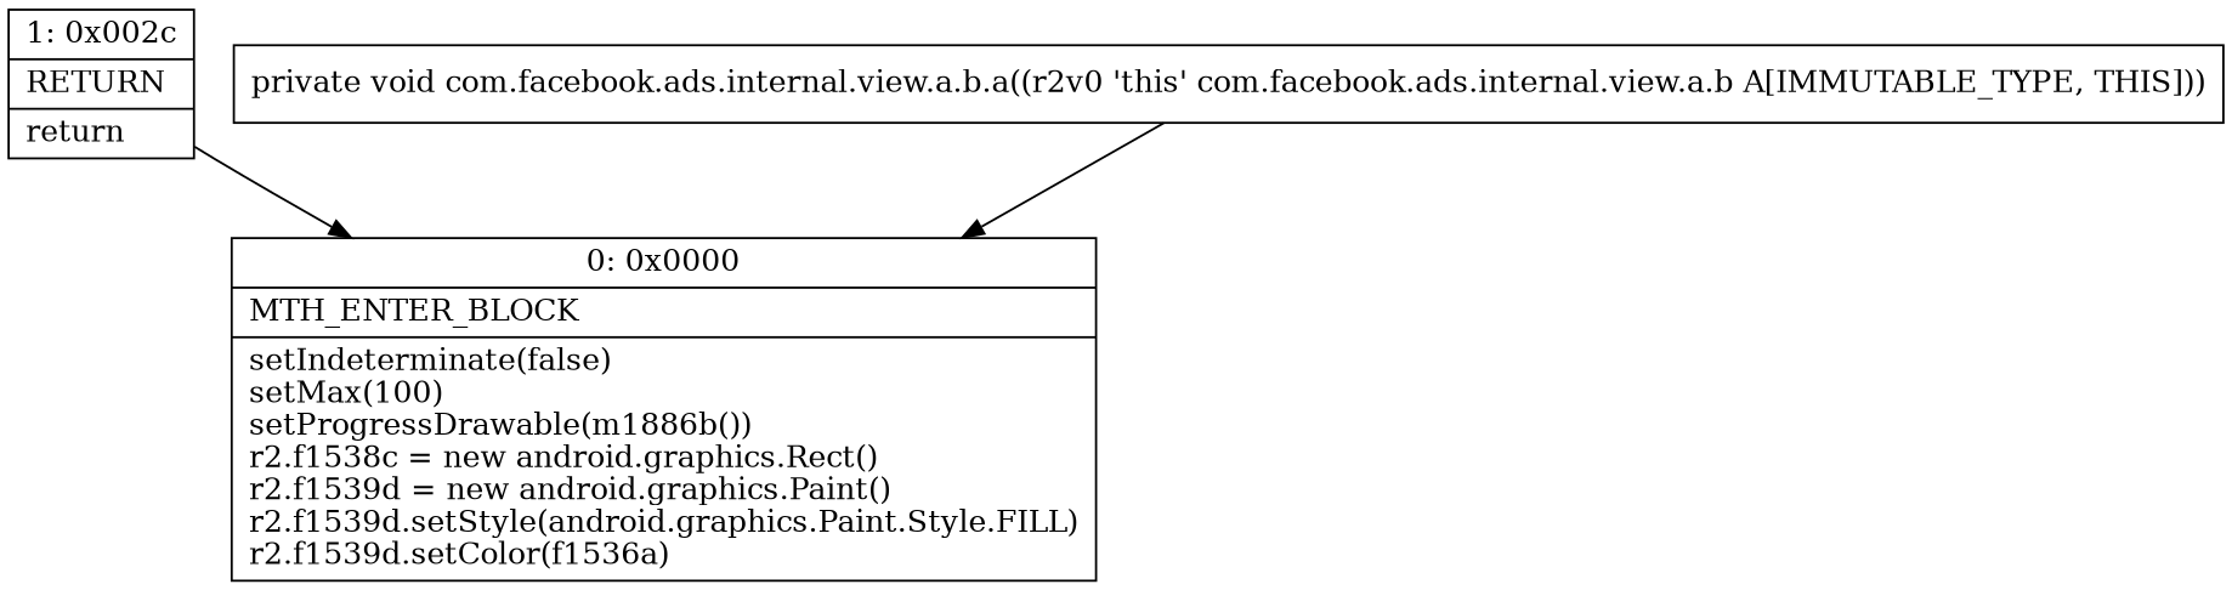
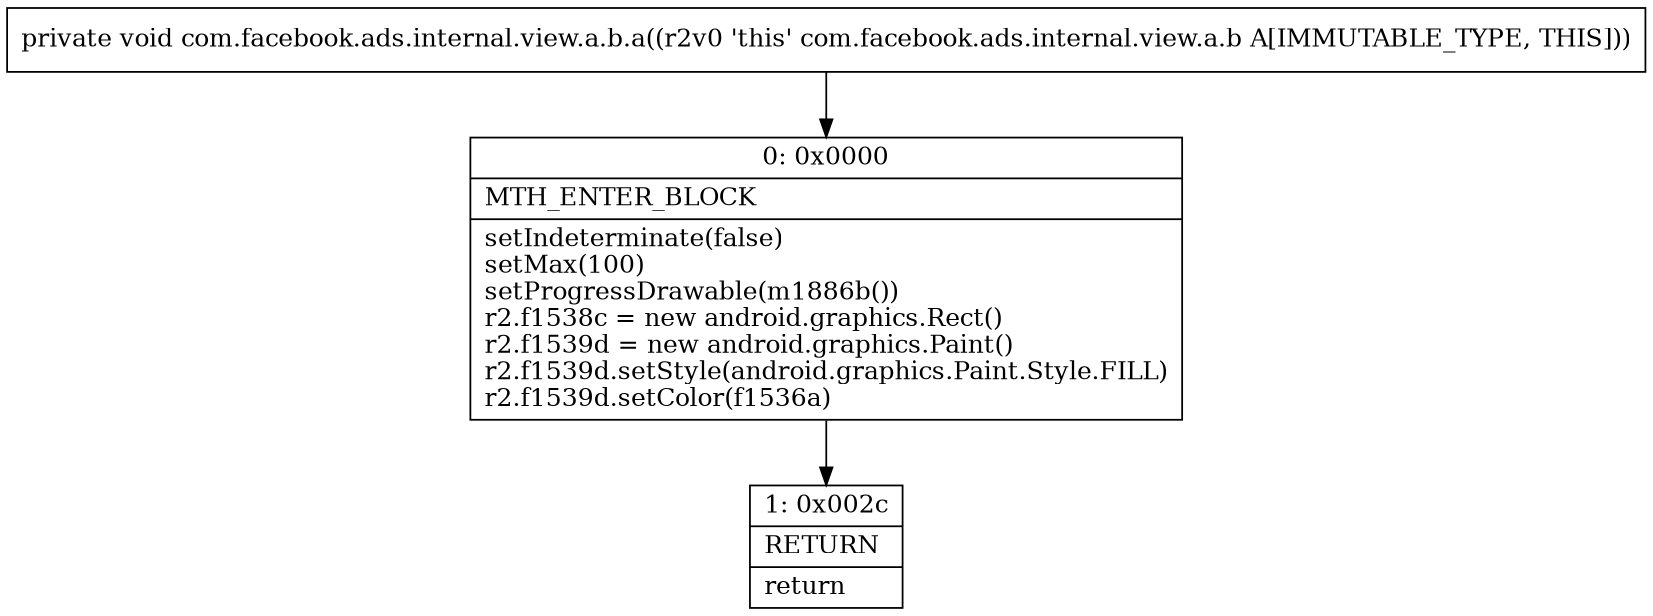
  digraph {
    node [shape=record]
    n1 [label="{0\:\ 0x0000|MTH_ENTER_BLOCK\l|setIndeterminate(false)\lsetMax(100)\lsetProgressDrawable(m1886b())\lr2.f1538c = new android.graphics.Rect()\lr2.f1539d = new android.graphics.Paint()\lr2.f1539d.setStyle(android.graphics.Paint.Style.FILL)\lr2.f1539d.setColor(f1536a)\l}"]
    n2 [label="{1\:\ 0x002c|RETURN\l|return\l}"]
    n3 [label="{private void com.facebook.ads.internal.view.a.b.a((r2v0 'this' com.facebook.ads.internal.view.a.b A[IMMUTABLE_TYPE, THIS])) }"]
-   n2 -> n1
+   n1 -> n2
    n3 -> n1
  }
